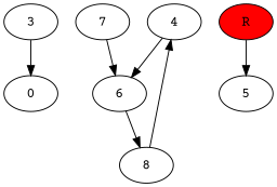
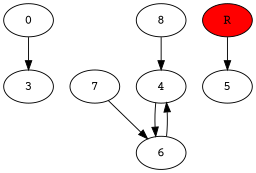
  digraph {
    fontname="Courier Prime"
    node [fontname="Courier Prime"]
    edge [fontname="Courier Prime"]
    n1 [label=0]
    3
    4
    6
    8
    7
    R [fillcolor="#ff0000" style=filled]
    5
-   3 -> n1
+   n1 -> 3
    4 -> 6
-   6 -> 8
+   6 -> 4
    8 -> 4
    7 -> 6
    R -> 5
  }
